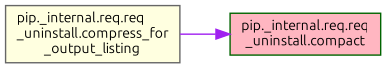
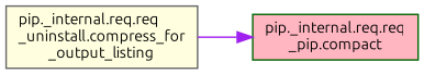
  digraph {
    rankdir=LR
    fontname=Ubuntu
    node [fontname=Ubuntu fontsize=10 shape=box style=filled]
    n1 [color=gray40 fillcolor=lightyellow fontcolor=black height=0.2 label="pip._internal.req.req\l_uninstall.compress_for\l_output_listing" width=0.4]
-   n2 [color=darkgreen fillcolor=lightpink height=0.2 label="pip._internal.req.req\l_uninstall.compact" width=0.4]
+   n2 [color=darkgreen fillcolor=lightpink height=0.2 label="pip._internal.req.req\l_pip.compact" width=0.4]
    n1 -> n2 [color=purple fontname=Ubuntu fontsize=10 labelfontname=Helvetica labelfontsize=10 style=solid]
  }
